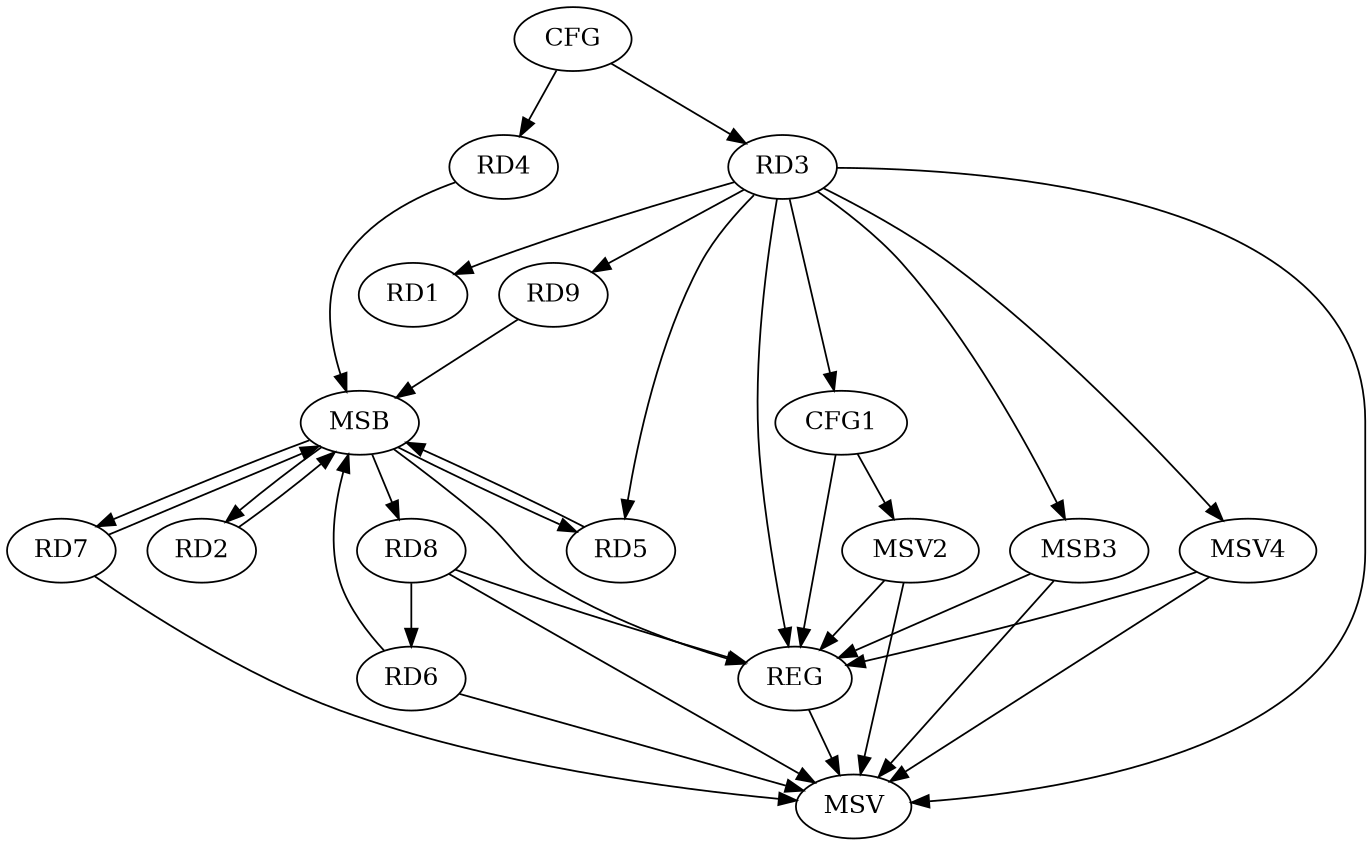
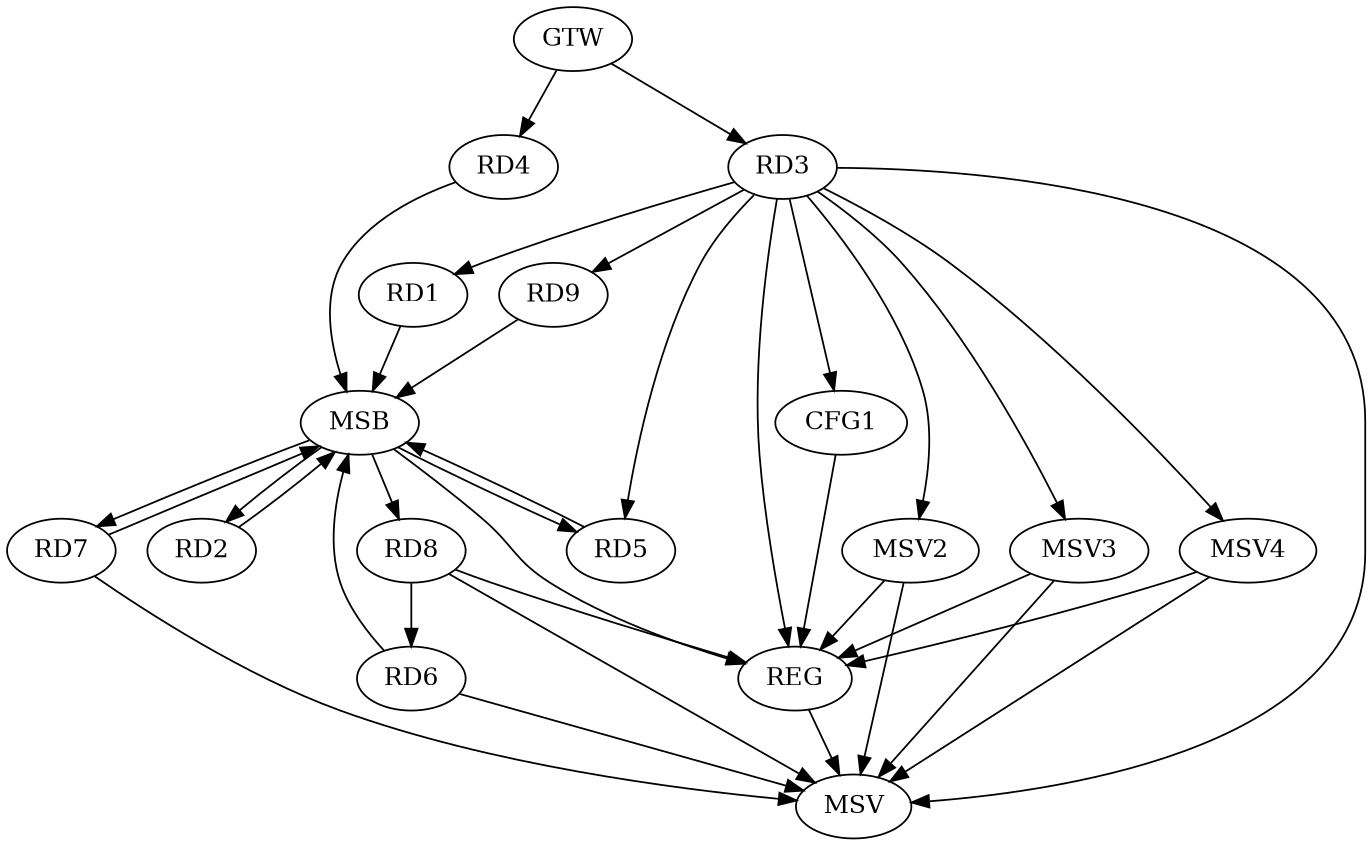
  strict digraph {
    n1 [label=RD1]
    n2 [label=MSB]
    n3 [label=RD2]
    n4 [label=RD5]
    n5 [label=REG]
    n6 [label=RD7]
    n7 [label=RD8]
    n8 [label=RD3]
    n9 [label=RD9]
    n10 [label=MSV]
    n11 [label=CFG1]
    n12 [label=MSV2]
-   n13 [label=MSB3]
+   n13 [label=MSV3]
    n14 [label=MSV4]
    n15 [label=RD4]
    n16 [label=RD6]
-   n17 [label=CFG]
+   n17 [label=GTW]
+   n1 -> n2
    n2 -> n3
    n2 -> n4
    n2 -> n5
    n2 -> n6
    n2 -> n7
    n3 -> n2
    n4 -> n2
    n5 -> n10
    n6 -> n2
    n6 -> n10
    n7 -> n5
    n7 -> n10
    n7 -> n16
    n8 -> n1
    n8 -> n4
    n8 -> n5
    n8 -> n9
    n8 -> n10
    n8 -> n11
-   n11 -> n12
+   n8 -> n12
    n8 -> n13
    n8 -> n14
    n9 -> n2
    n11 -> n5
    n12 -> n5
    n12 -> n10
    n13 -> n5
    n13 -> n10
    n14 -> n5
    n14 -> n10
    n15 -> n2
    n16 -> n2
    n16 -> n10
    n17 -> n8
    n17 -> n15
  }
